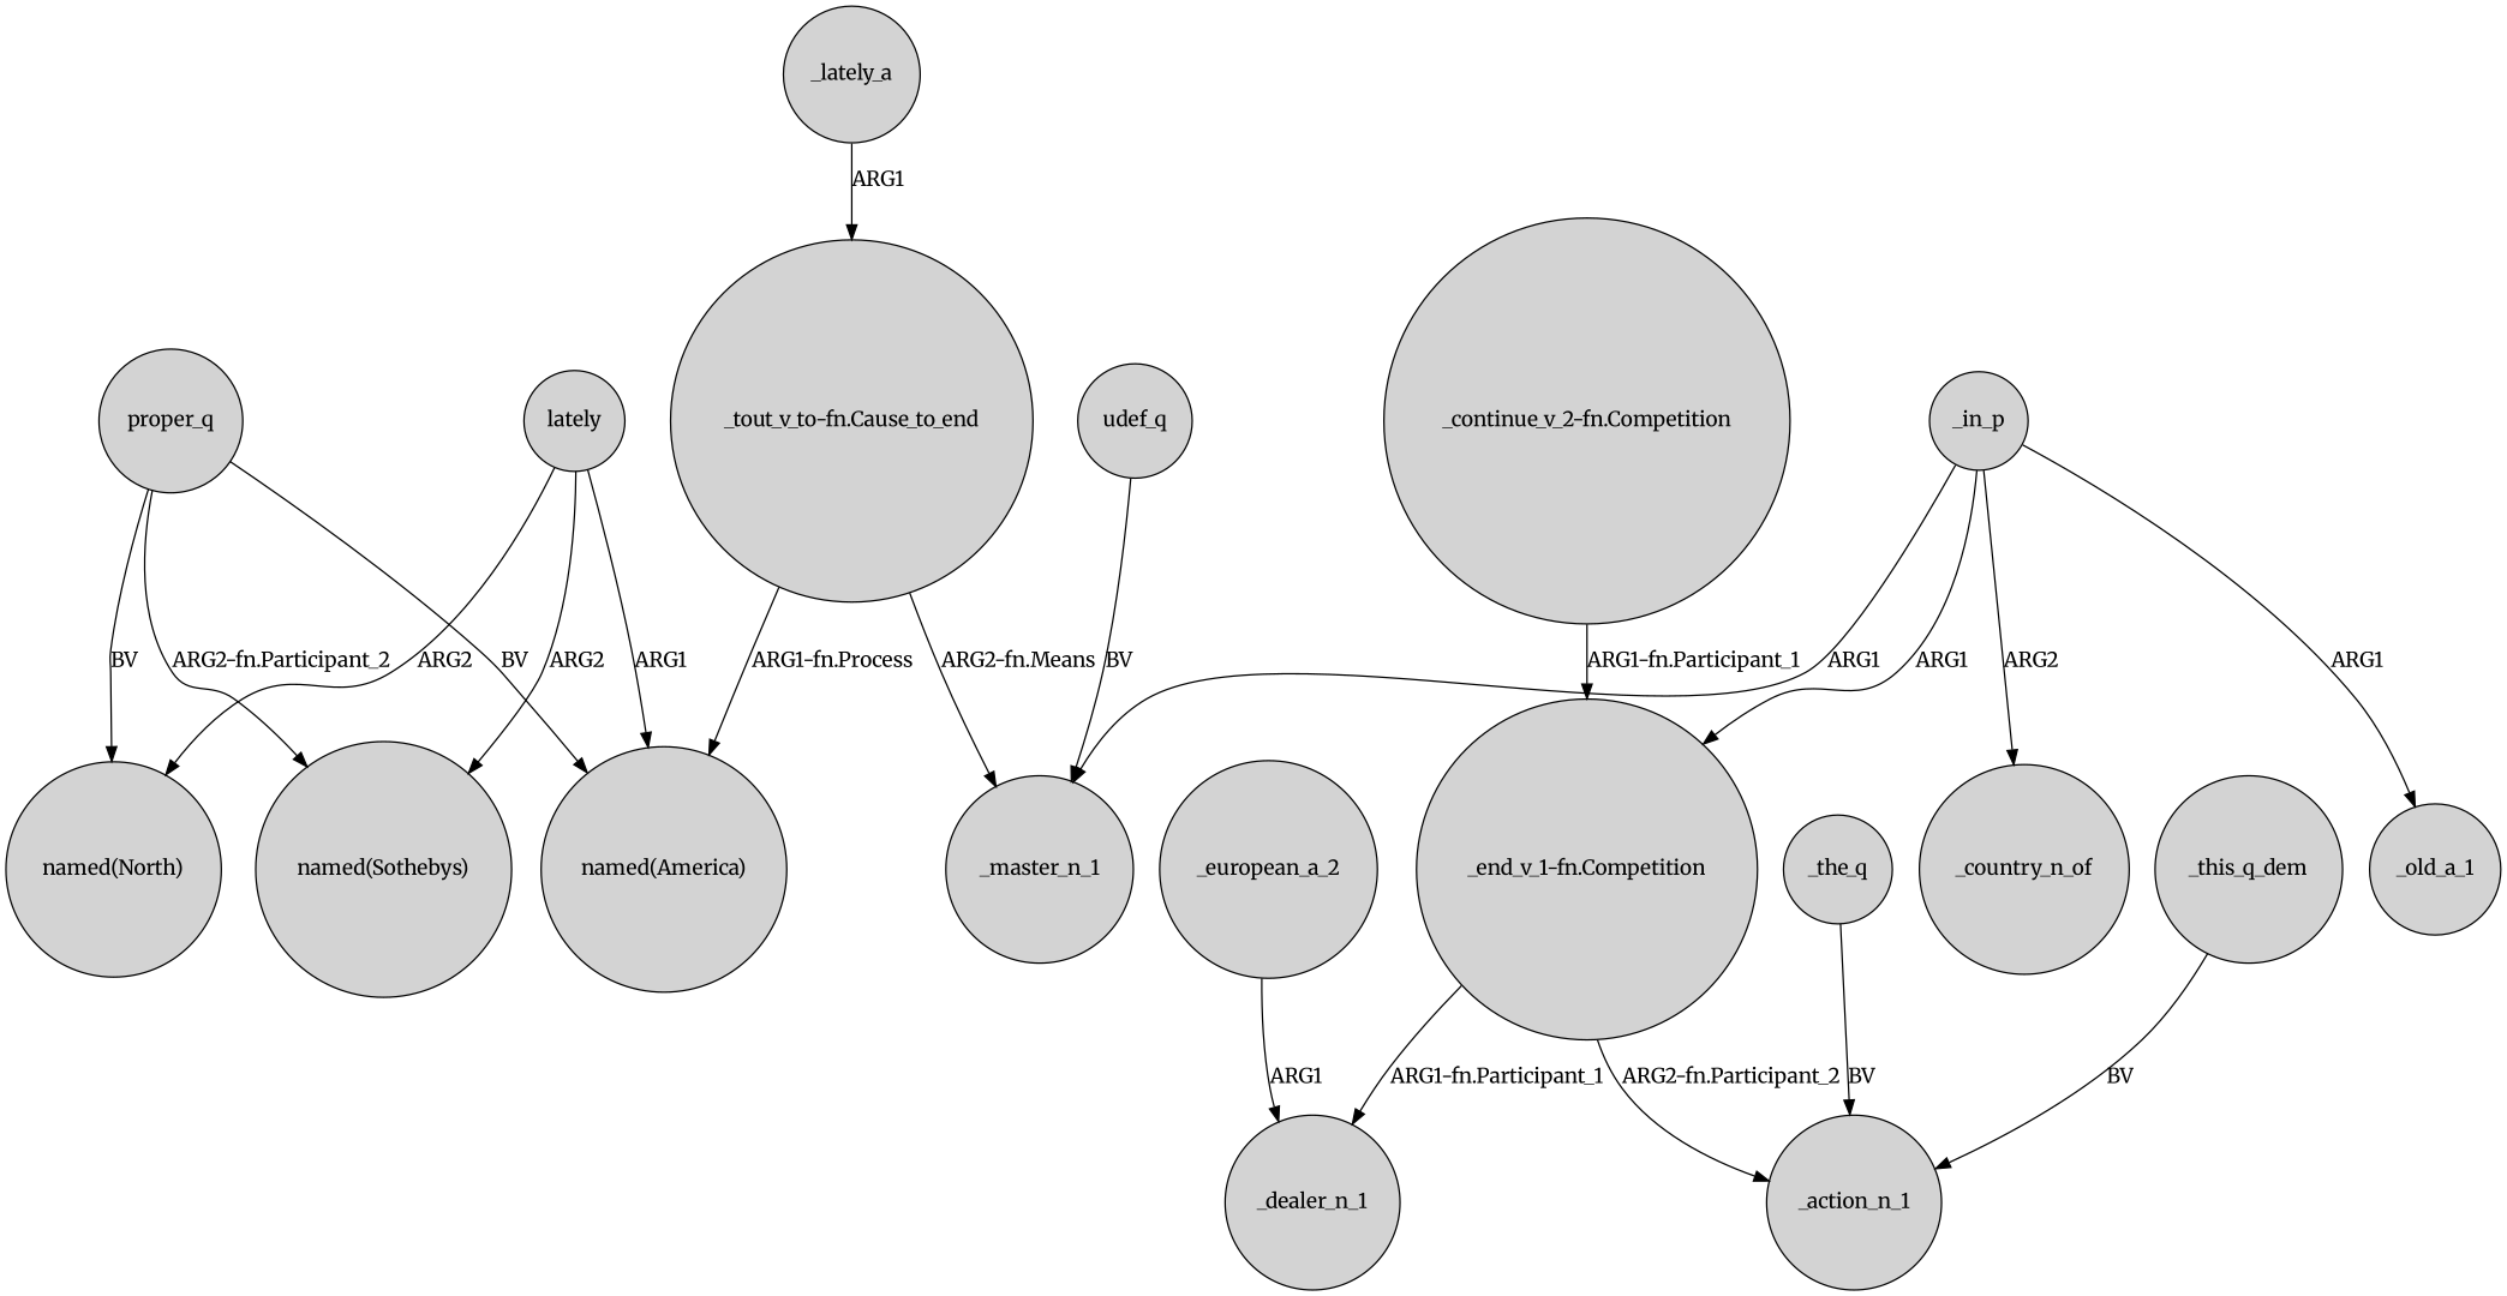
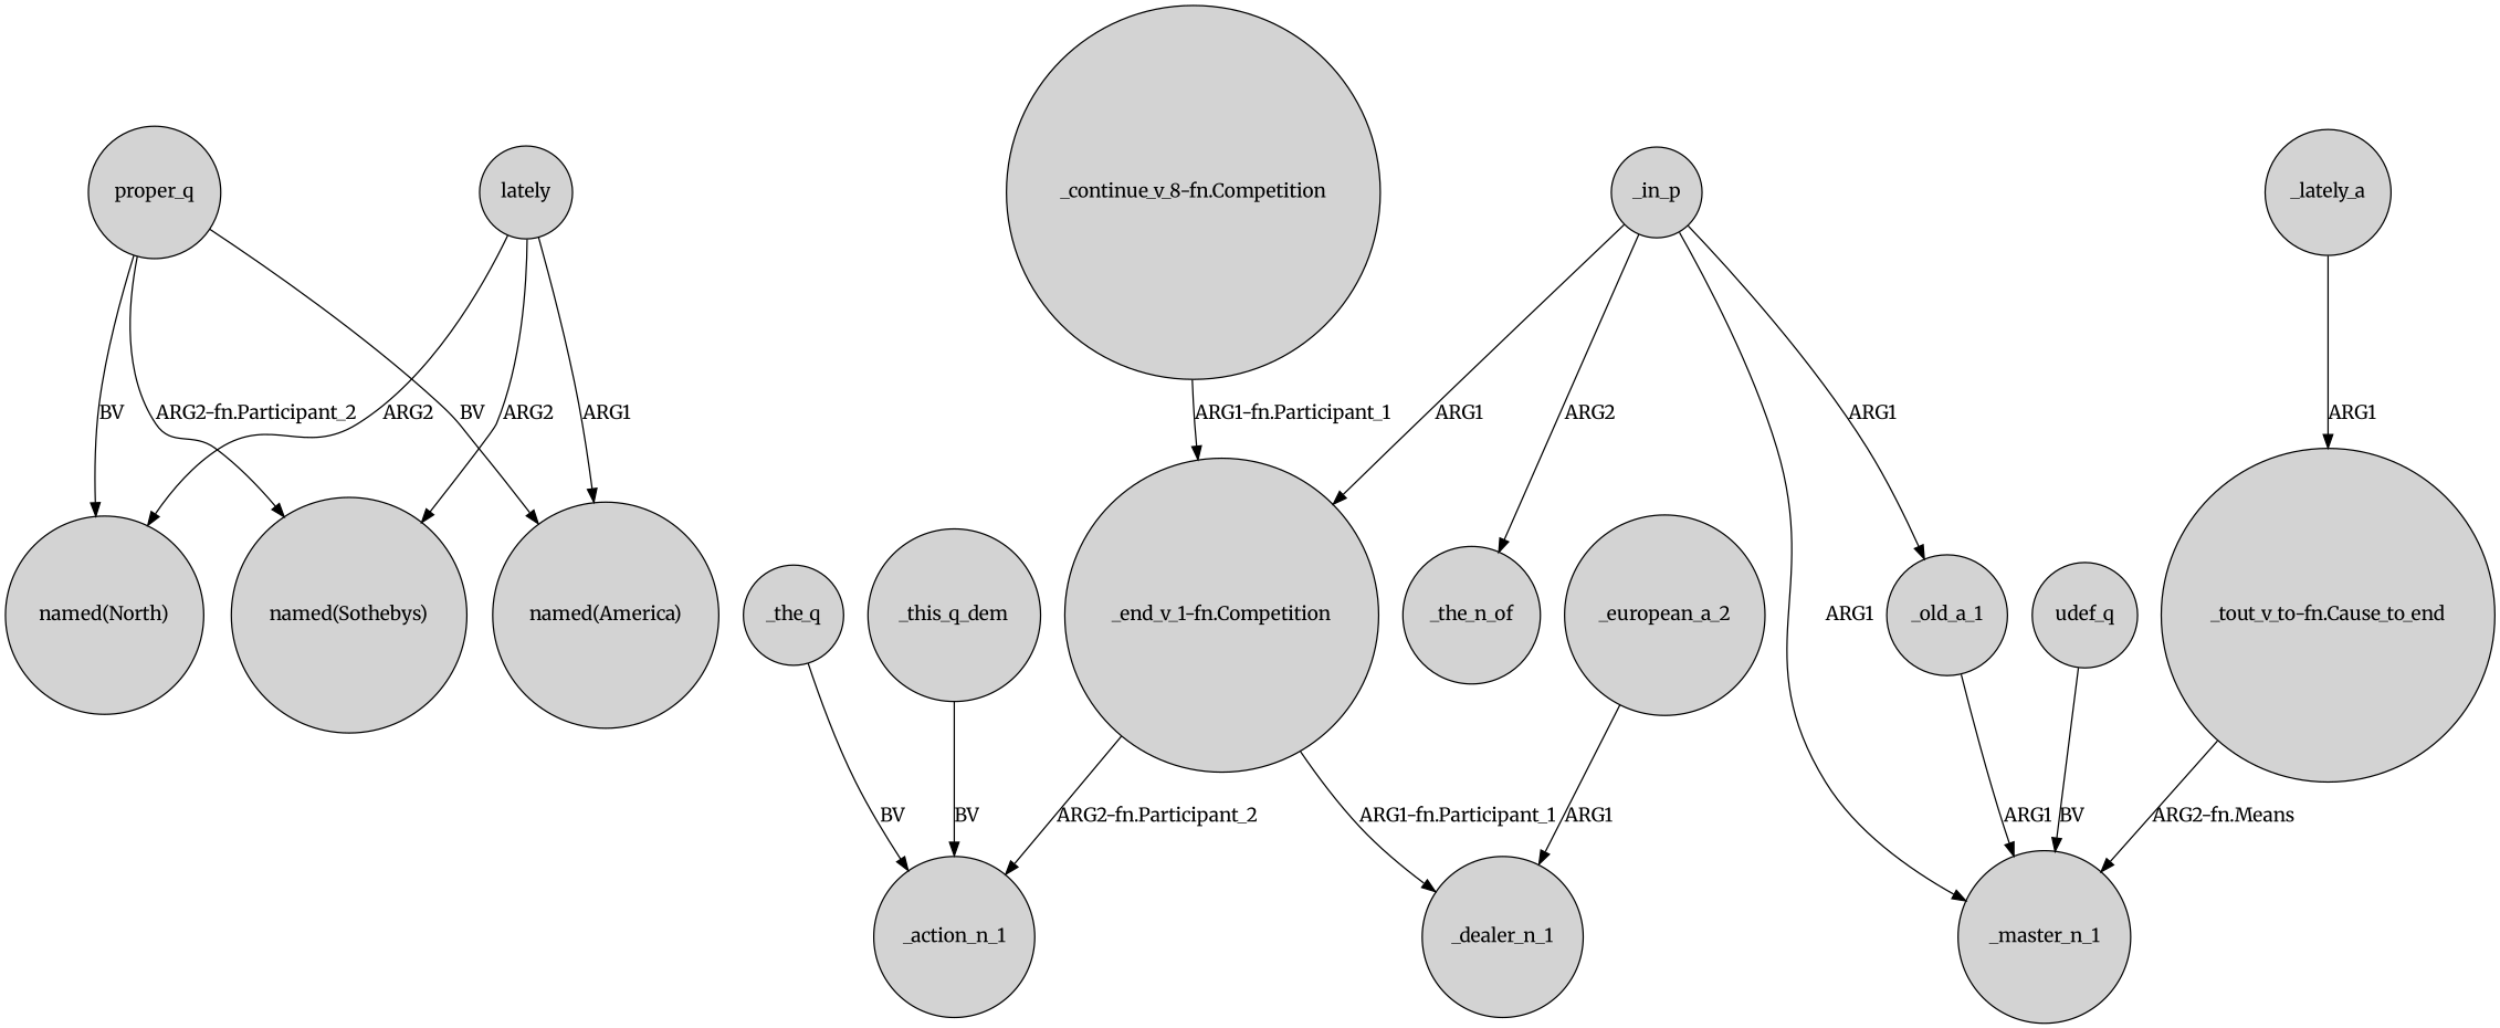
  digraph {
    fontname=Merriweather
    node [fontname=Merriweather shape=circle style=filled]
    edge [fontname=Merriweather]
    proper_q
    "named(North)"
    "named(America)"
    "named(Sothebys)"
    n5 [label=lately]
    n6 [label="_end_v_1-fn.Competition"]
    _dealer_n_1
    _action_n_1
-   "_continue_v_2-fn.Competition"
+   "_continue_v_2-fn.Competition" [label="_continue_v_8-fn.Competition"]
    _in_p
    _master_n_1
-   _country_n_of
+   _country_n_of [label=_the_n_of]
    _old_a_1
    "_tout_v_to-fn.Cause_to_end"
    _the_q
    udef_q
    _lately_a
    _this_q_dem
    n19 [label=_european_a_2]
    proper_q -> "named(North)" [label=BV]
    proper_q -> "named(America)" [label=BV]
    proper_q -> "named(Sothebys)" [label="ARG2-fn.Participant_2"]
    n5 -> "named(North)" [label=ARG2]
    n5 -> "named(America)" [label=ARG1]
    n5 -> "named(Sothebys)" [label=ARG2]
    n6 -> _dealer_n_1 [label="ARG1-fn.Participant_1"]
    n6 -> _action_n_1 [label="ARG2-fn.Participant_2"]
    "_continue_v_2-fn.Competition" -> n6 [label="ARG1-fn.Participant_1"]
    _in_p -> n6 [label=ARG1]
    _in_p -> _master_n_1 [label=ARG1]
    _in_p -> _country_n_of [label=ARG2]
    _in_p -> _old_a_1 [label=ARG1]
-   "_tout_v_to-fn.Cause_to_end" -> "named(America)" [label="ARG1-fn.Process"]
+   _old_a_1 -> _master_n_1 [label=ARG1]
    "_tout_v_to-fn.Cause_to_end" -> _master_n_1 [label="ARG2-fn.Means"]
    _the_q -> _action_n_1 [label=BV]
    udef_q -> _master_n_1 [label=BV]
    _lately_a -> "_tout_v_to-fn.Cause_to_end" [label=ARG1]
    _this_q_dem -> _action_n_1 [label=BV]
    n19 -> _dealer_n_1 [label=ARG1]
  }
